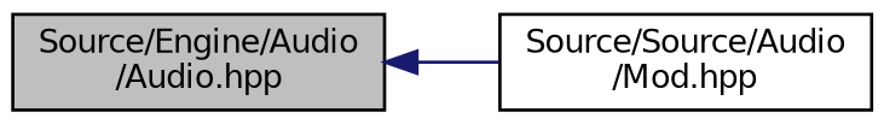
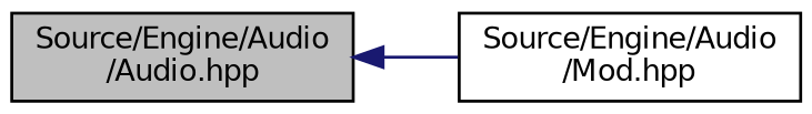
  digraph {
    rankdir=LR
    node [color=black fontname=Helvetica fontsize=10 shape=record style=filled]
    n1 [fillcolor=grey75 fontcolor=black height=0.2 label="Source/Engine/Audio\l/Audio.hpp" width=0.4]
-   n2 [fillcolor=white height=0.2 label="Source/Source/Audio\l/Mod.hpp" width=0.4]
+   n2 [fillcolor=white height=0.2 label="Source/Engine/Audio\l/Mod.hpp" width=0.4]
    n1 -> n2 [color=midnightblue dir=back fontname=Helvetica fontsize=10 labelfontname=Helvetica labelfontsize=10 style=solid]
  }
